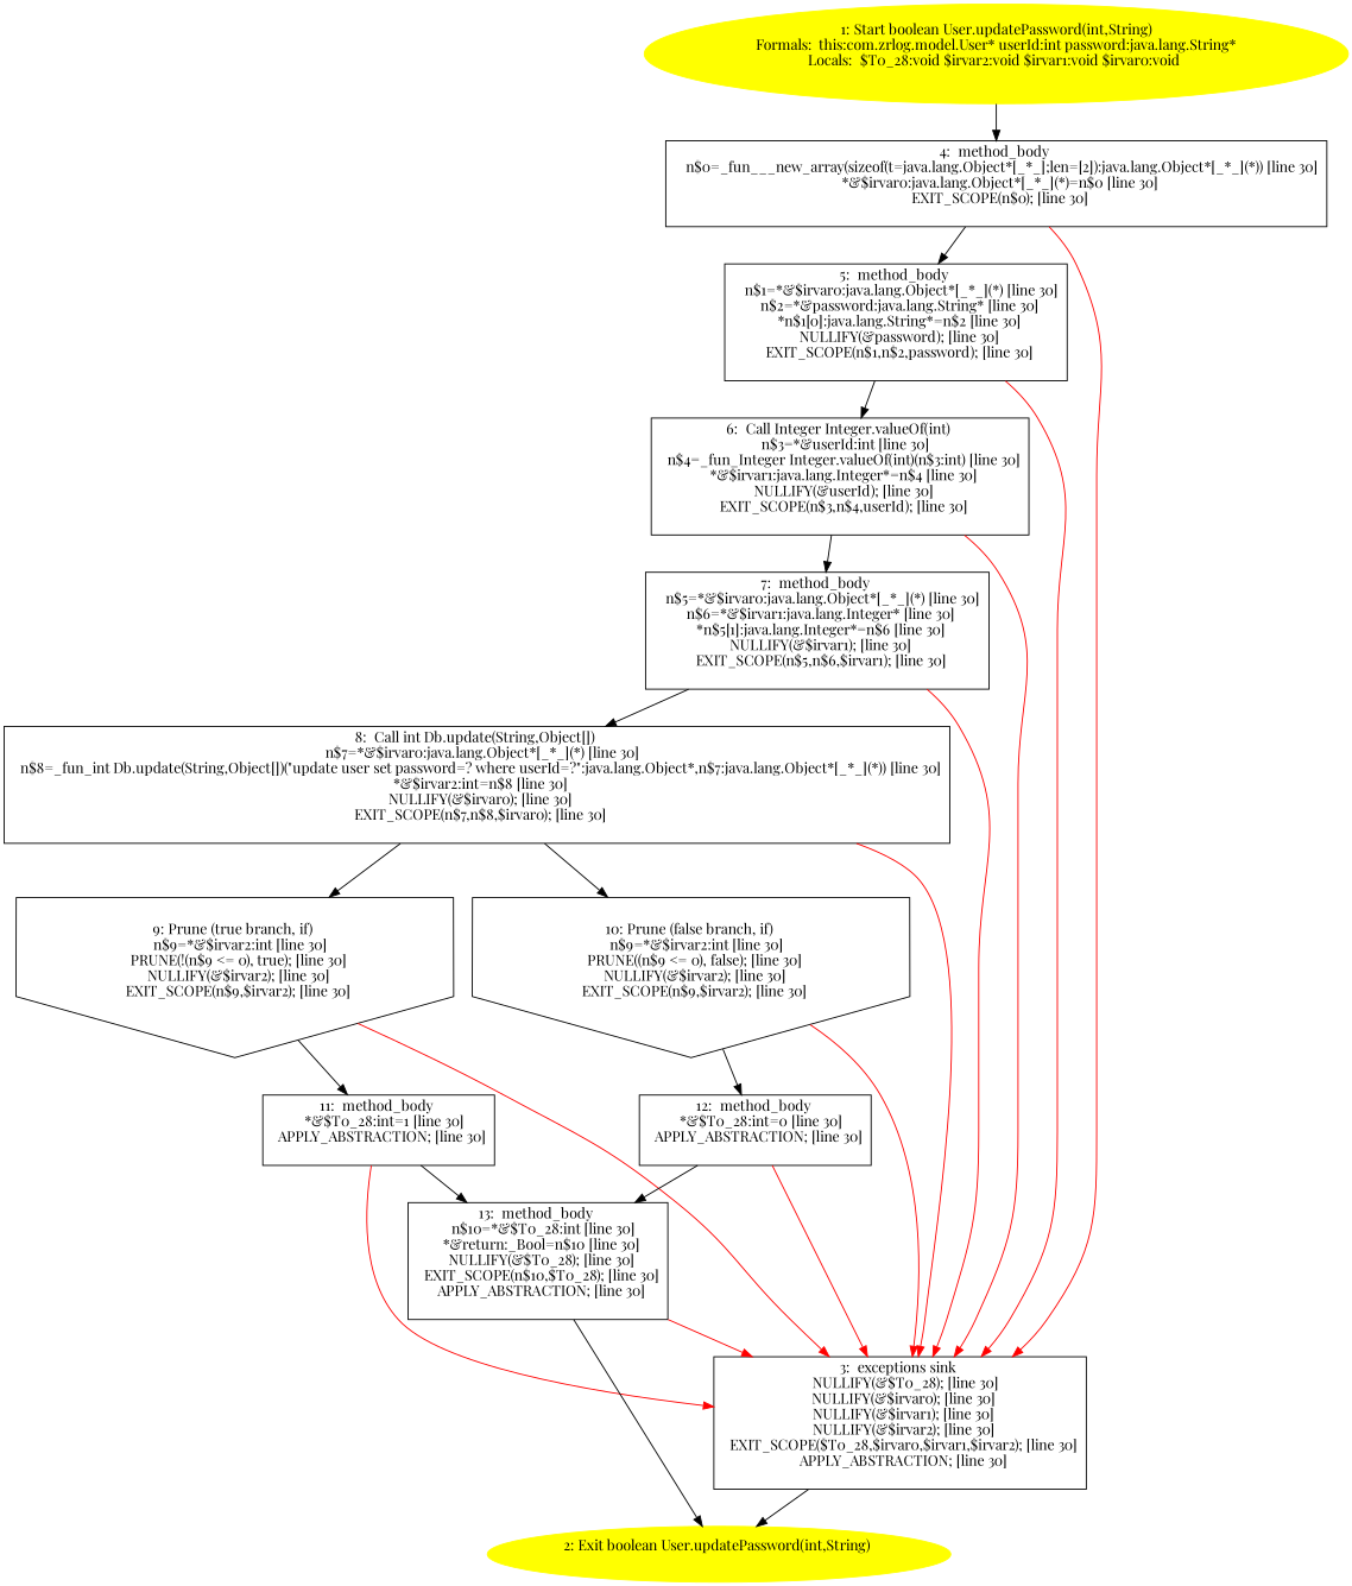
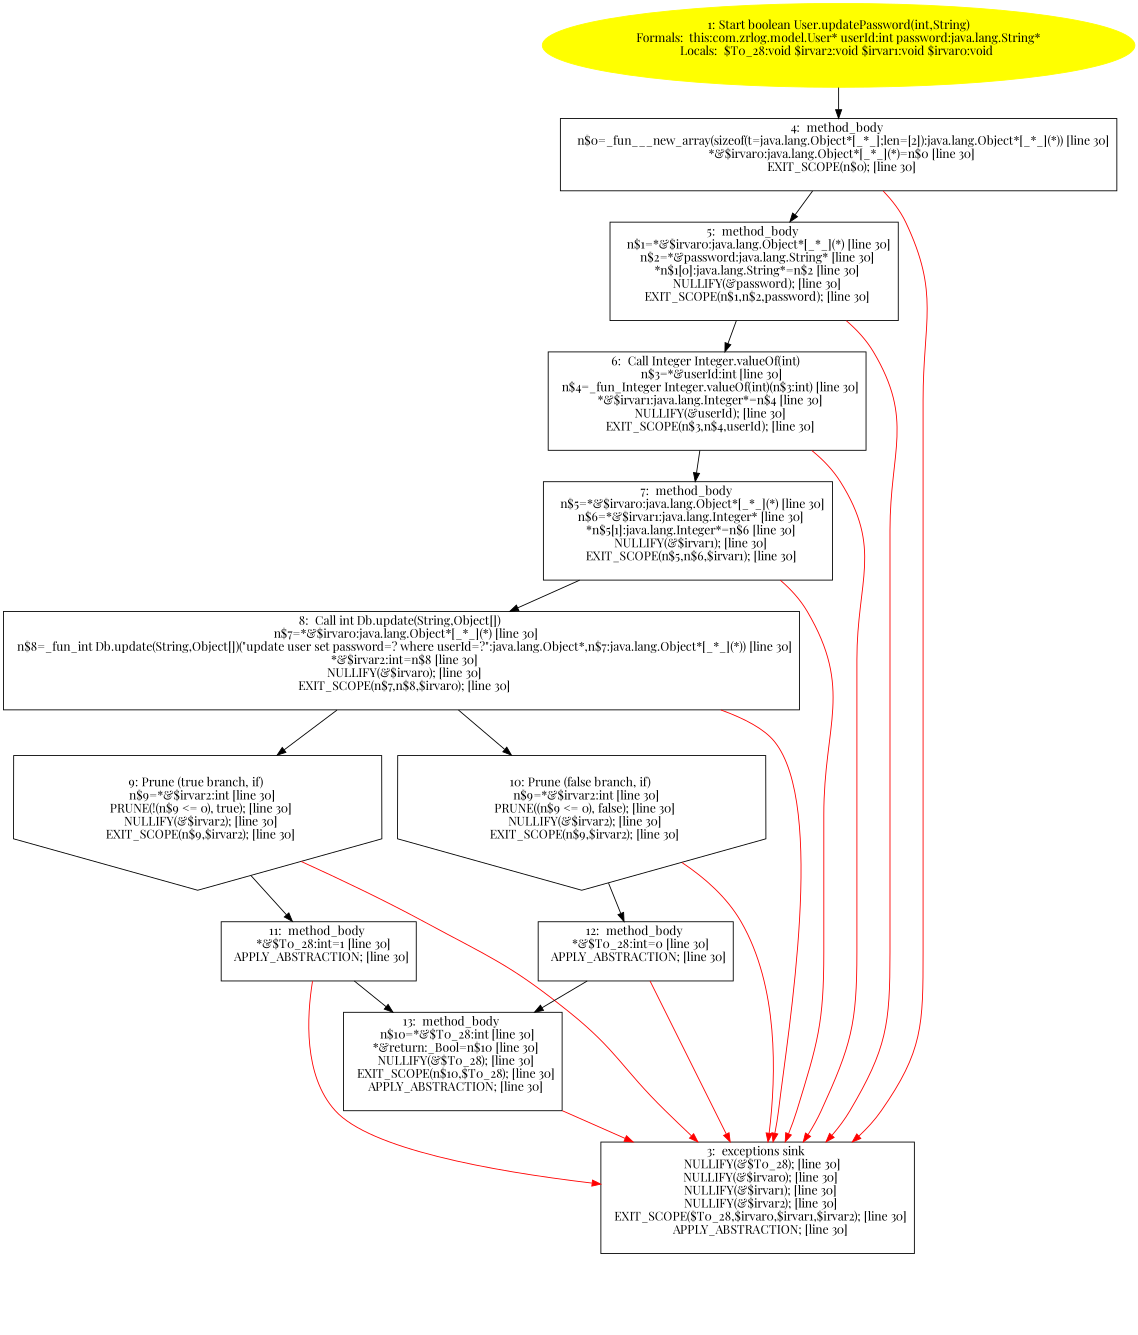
  digraph {
    fontname="Playfair Display"
    node [fontname="Playfair Display" shape=box]
    edge [fontname="Playfair Display"]
    n1 [color=yellow label="1: Start boolean User.updatePassword(int,String)\nFormals:  this:com.zrlog.model.User* userId:int password:java.lang.String*\nLocals:  $T0_28:void $irvar2:void $irvar1:void $irvar0:void \n  " style=filled shape=""]
    n2 [label="4:  method_body \n   n$0=_fun___new_array(sizeof(t=java.lang.Object*[_*_];len=[2]):java.lang.Object*[_*_](*)) [line 30]\n  *&$irvar0:java.lang.Object*[_*_](*)=n$0 [line 30]\n  EXIT_SCOPE(n$0); [line 30]\n "]
    n3 [label="3:  exceptions sink \n   NULLIFY(&$T0_28); [line 30]\n  NULLIFY(&$irvar0); [line 30]\n  NULLIFY(&$irvar1); [line 30]\n  NULLIFY(&$irvar2); [line 30]\n  EXIT_SCOPE($T0_28,$irvar0,$irvar1,$irvar2); [line 30]\n  APPLY_ABSTRACTION; [line 30]\n "]
    n4 [label="5:  method_body \n   n$1=*&$irvar0:java.lang.Object*[_*_](*) [line 30]\n  n$2=*&password:java.lang.String* [line 30]\n  *n$1[0]:java.lang.String*=n$2 [line 30]\n  NULLIFY(&password); [line 30]\n  EXIT_SCOPE(n$1,n$2,password); [line 30]\n "]
-   n5 [color=yellow label="2: Exit boolean User.updatePassword(int,String) \n  " style=filled shape=""]
    n6 [label="6:  Call Integer Integer.valueOf(int) \n   n$3=*&userId:int [line 30]\n  n$4=_fun_Integer Integer.valueOf(int)(n$3:int) [line 30]\n  *&$irvar1:java.lang.Integer*=n$4 [line 30]\n  NULLIFY(&userId); [line 30]\n  EXIT_SCOPE(n$3,n$4,userId); [line 30]\n "]
    n7 [label="7:  method_body \n   n$5=*&$irvar0:java.lang.Object*[_*_](*) [line 30]\n  n$6=*&$irvar1:java.lang.Integer* [line 30]\n  *n$5[1]:java.lang.Integer*=n$6 [line 30]\n  NULLIFY(&$irvar1); [line 30]\n  EXIT_SCOPE(n$5,n$6,$irvar1); [line 30]\n "]
    n8 [label="8:  Call int Db.update(String,Object[]) \n   n$7=*&$irvar0:java.lang.Object*[_*_](*) [line 30]\n  n$8=_fun_int Db.update(String,Object[])(\"update user set password=? where userId=?\":java.lang.Object*,n$7:java.lang.Object*[_*_](*)) [line 30]\n  *&$irvar2:int=n$8 [line 30]\n  NULLIFY(&$irvar0); [line 30]\n  EXIT_SCOPE(n$7,n$8,$irvar0); [line 30]\n "]
    n9 [label="9: Prune (true branch, if) \n   n$9=*&$irvar2:int [line 30]\n  PRUNE(!(n$9 <= 0), true); [line 30]\n  NULLIFY(&$irvar2); [line 30]\n  EXIT_SCOPE(n$9,$irvar2); [line 30]\n " shape=invhouse]
    n10 [label="10: Prune (false branch, if) \n   n$9=*&$irvar2:int [line 30]\n  PRUNE((n$9 <= 0), false); [line 30]\n  NULLIFY(&$irvar2); [line 30]\n  EXIT_SCOPE(n$9,$irvar2); [line 30]\n " shape=invhouse]
    n11 [label="11:  method_body \n   *&$T0_28:int=1 [line 30]\n  APPLY_ABSTRACTION; [line 30]\n "]
    n12 [label="12:  method_body \n   *&$T0_28:int=0 [line 30]\n  APPLY_ABSTRACTION; [line 30]\n "]
    n13 [label="13:  method_body \n   n$10=*&$T0_28:int [line 30]\n  *&return:_Bool=n$10 [line 30]\n  NULLIFY(&$T0_28); [line 30]\n  EXIT_SCOPE(n$10,$T0_28); [line 30]\n  APPLY_ABSTRACTION; [line 30]\n "]
    n1 -> n2
    n2 -> n3 [color=red]
    n2 -> n4
-   n3 -> n5
    n4 -> n3 [color=red]
    n4 -> n6
    n6 -> n3 [color=red]
    n6 -> n7
    n7 -> n3 [color=red]
    n7 -> n8
    n8 -> n3 [color=red]
    n8 -> n9
    n8 -> n10
    n9 -> n3 [color=red]
    n9 -> n11
    n10 -> n3 [color=red]
    n10 -> n12
    n11 -> n3 [color=red]
    n11 -> n13
    n12 -> n3 [color=red]
    n12 -> n13
    n13 -> n3 [color=red]
-   n13 -> n5
  }
